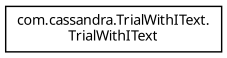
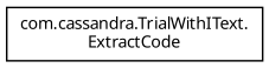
  digraph {
    rankdir=LR
    fontname="Noto Sans"
-   n1 [color=black fillcolor=white fontname="Noto Sans" fontsize=10 height=0.2 label="com.cassandra.TrialWithIText.\lTrialWithIText" shape=record style=filled width=0.4]
+   n1 [color=black fillcolor=white fontname="Noto Sans" fontsize=10 height=0.2 label="com.cassandra.TrialWithIText.\lExtractCode" shape=record style=filled width=0.4]
  }
